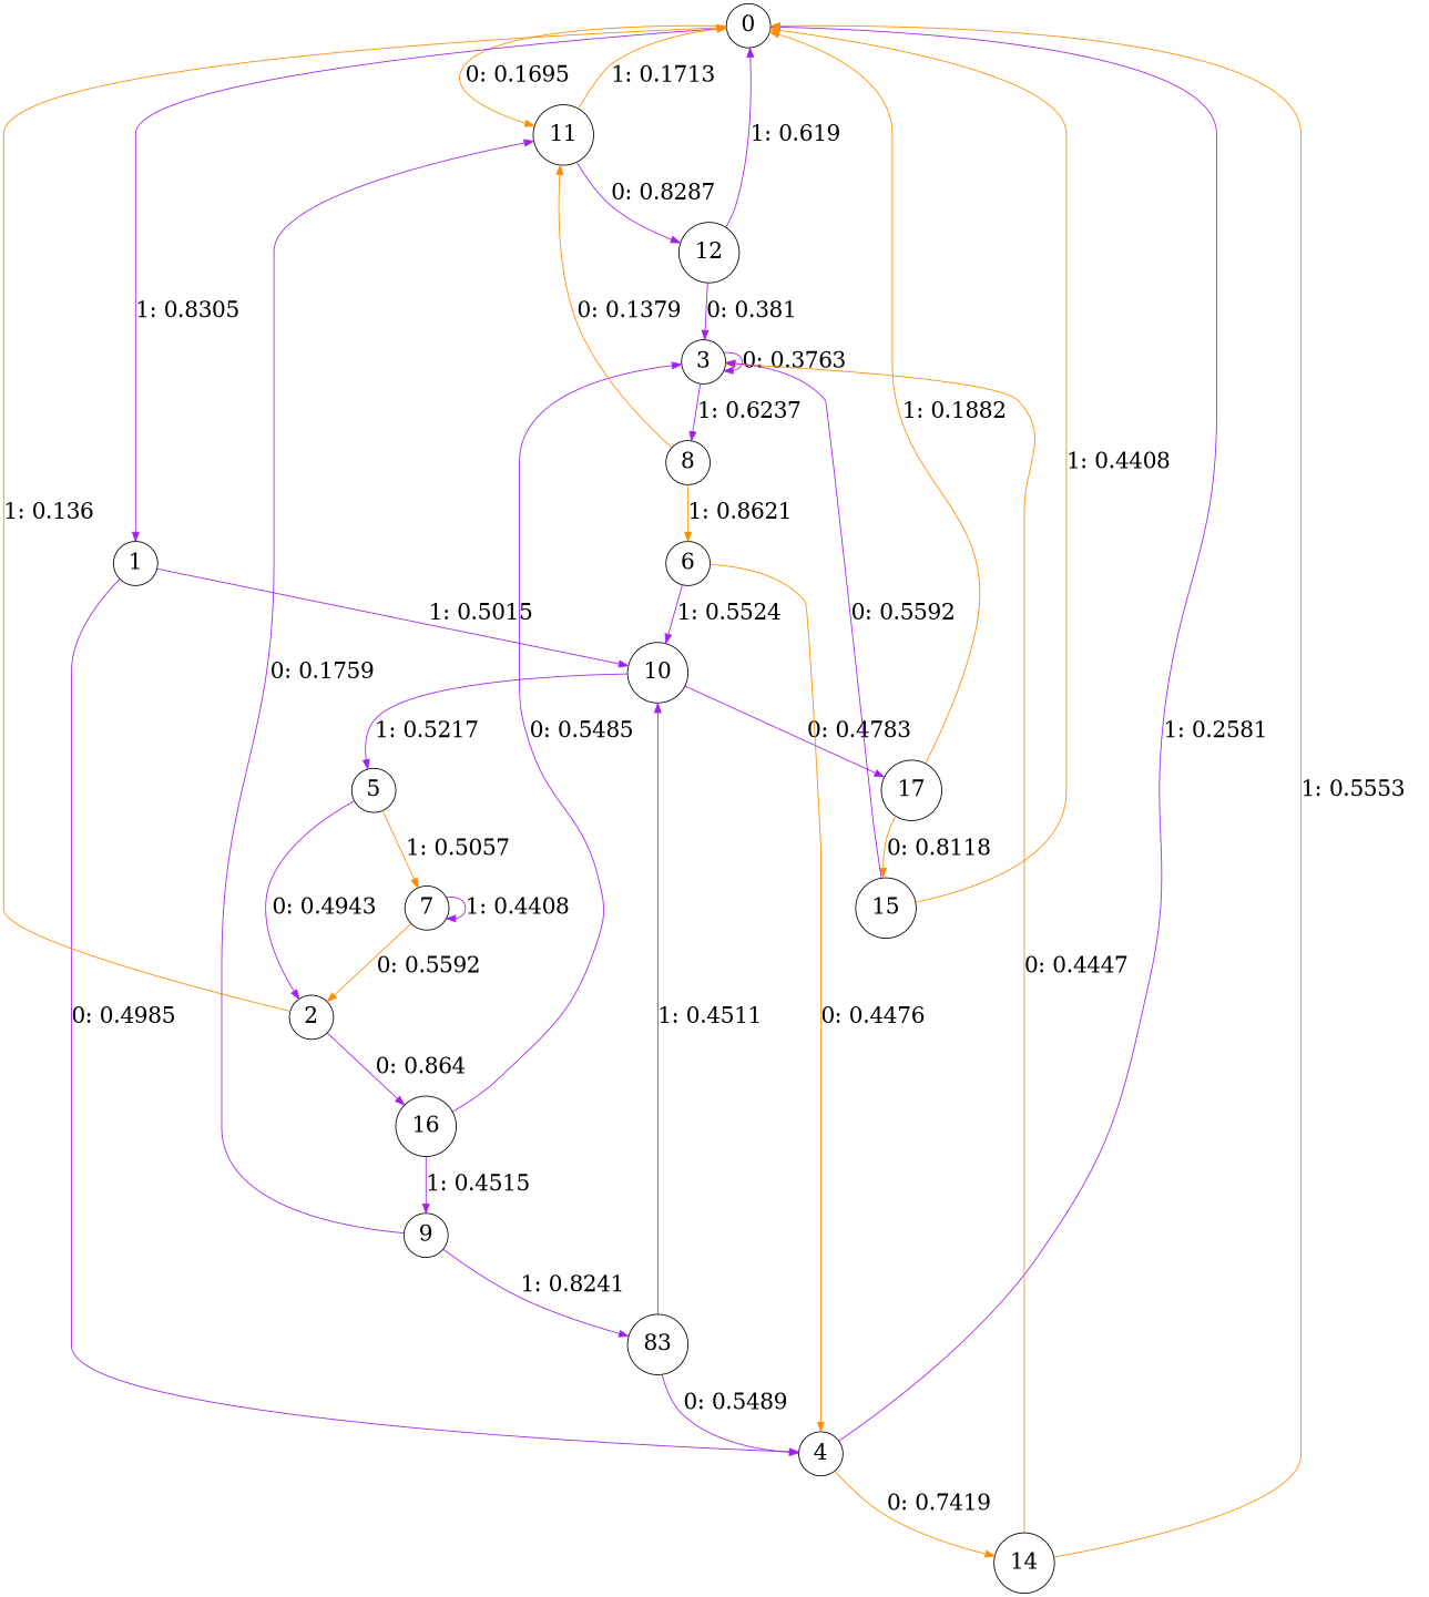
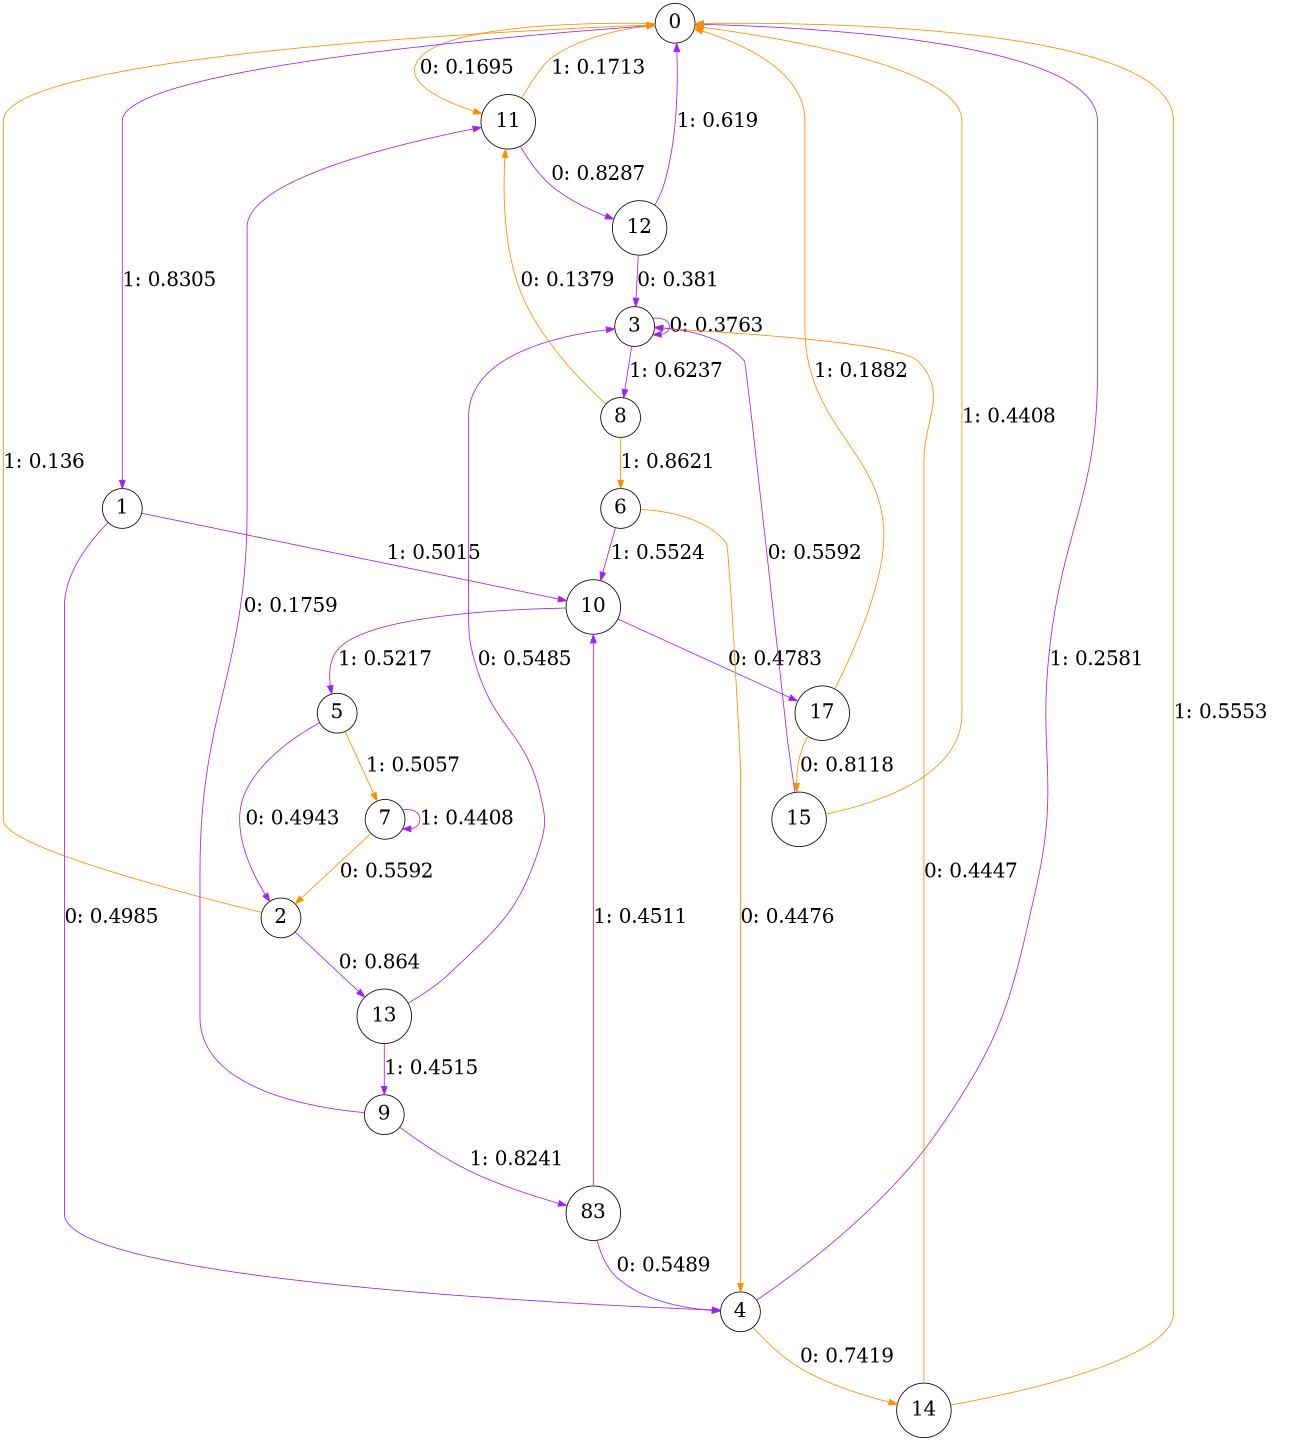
  digraph {
    node [fontsize=24 shape=circle]
    edge [color=purple fontsize=24]
    0
    11
    1
    12
    4
    10
    3
    14
    5
    17
    2
    7
    15
-   16
+   16 [label=13]
    9
    8
    n17 [label=83]
    6
    0 -> 11 [color=darkorange label="0: 0.1695   "]
    0 -> 1 [label="1: 0.8305   "]
    11 -> 0 [color=darkorange label="1: 0.1713   "]
    11 -> 12 [label="0: 0.8287   "]
    1 -> 4 [label="0: 0.4985   "]
    1 -> 10 [label="1: 0.5015   "]
    12 -> 0 [label="1: 0.619    "]
    12 -> 3 [label="0: 0.381    "]
    4 -> 0 [label="1: 0.2581   "]
    4 -> 14 [color=darkorange label="0: 0.7419   "]
    10 -> 5 [label="1: 0.5217   "]
    10 -> 17 [label="0: 0.4783   "]
    3 -> 3 [label="0: 0.3763   "]
    3 -> 8 [label="1: 0.6237   "]
    14 -> 0 [color=darkorange label="1: 0.5553   "]
    14 -> 3 [color=darkorange label="0: 0.4447   "]
    5 -> 2 [label="0: 0.4943   "]
    5 -> 7 [color=darkorange label="1: 0.5057   "]
    17 -> 0 [color=darkorange label="1: 0.1882   "]
    17 -> 15 [color=darkorange label="0: 0.8118   "]
    2 -> 0 [color=darkorange label="1: 0.136    "]
    2 -> 16 [label="0: 0.864    "]
    7 -> 2 [color=darkorange label="0: 0.5592   "]
    7 -> 7 [label="1: 0.4408   "]
    15 -> 0 [color=darkorange label="1: 0.4408   "]
    15 -> 3 [label="0: 0.5592   "]
    16 -> 3 [label="0: 0.5485   "]
    16 -> 9 [label="1: 0.4515   "]
    9 -> 11 [label="0: 0.1759   "]
    9 -> n17 [label="1: 0.8241   "]
    8 -> 11 [color=darkorange label="0: 0.1379   "]
    8 -> 6 [color=darkorange label="1: 0.8621   "]
    n17 -> 4 [label="0: 0.5489   "]
    n17 -> 10 [label="1: 0.4511   "]
    6 -> 4 [color=darkorange label="0: 0.4476   "]
    6 -> 10 [label="1: 0.5524   "]
  }
